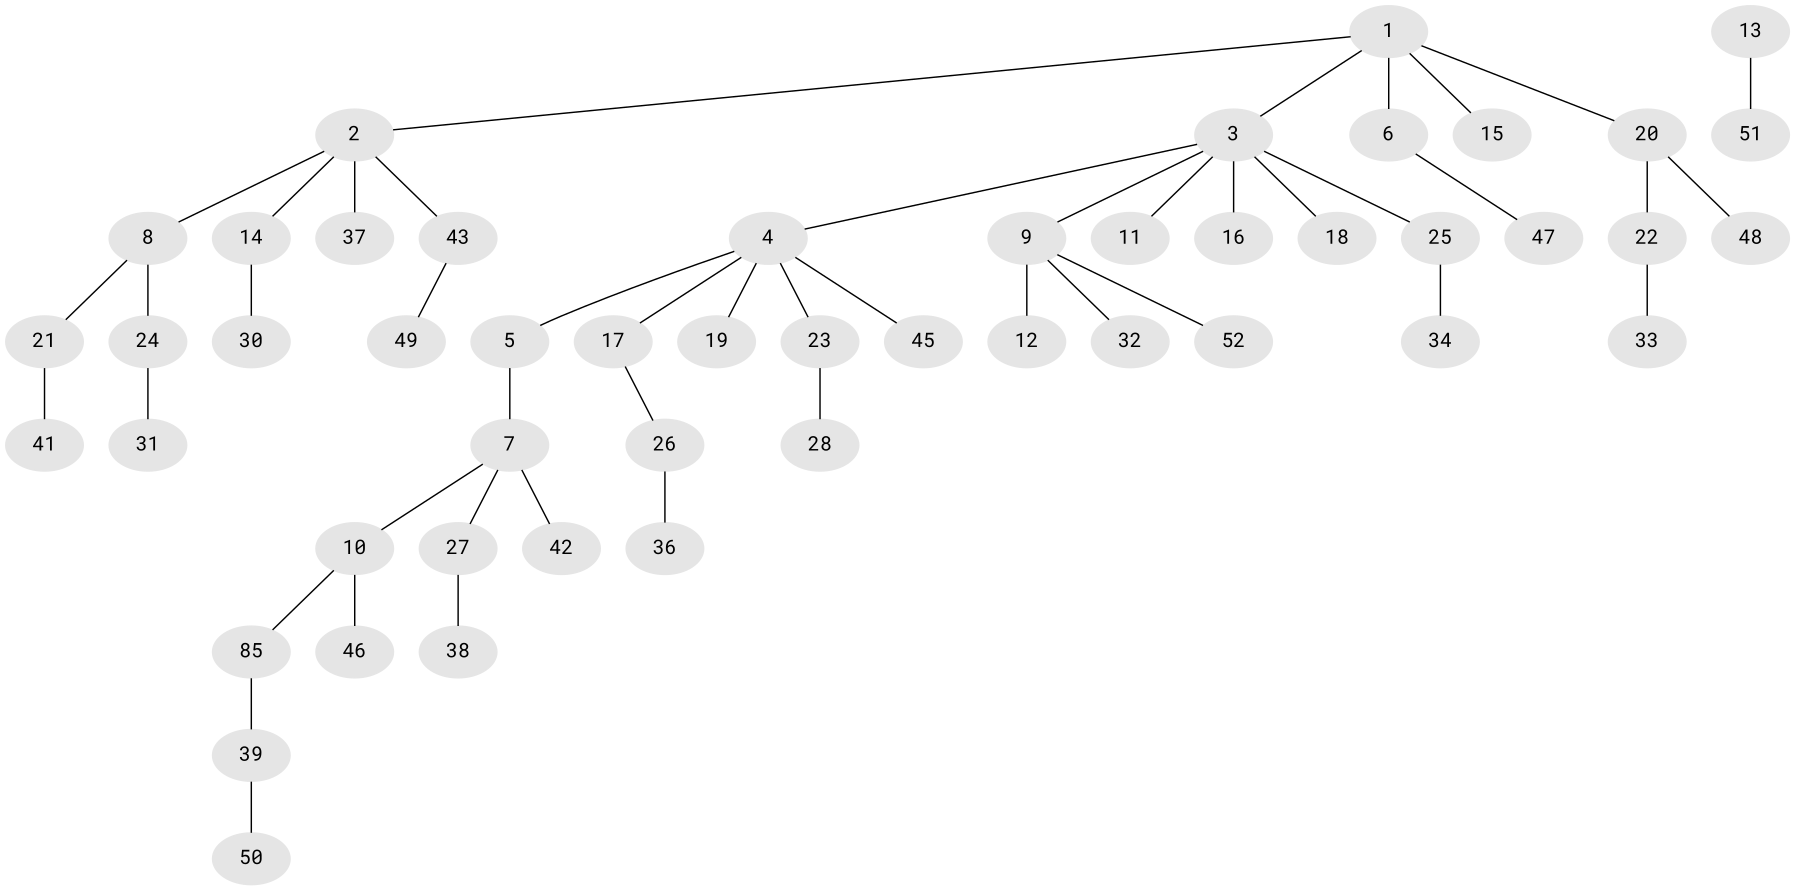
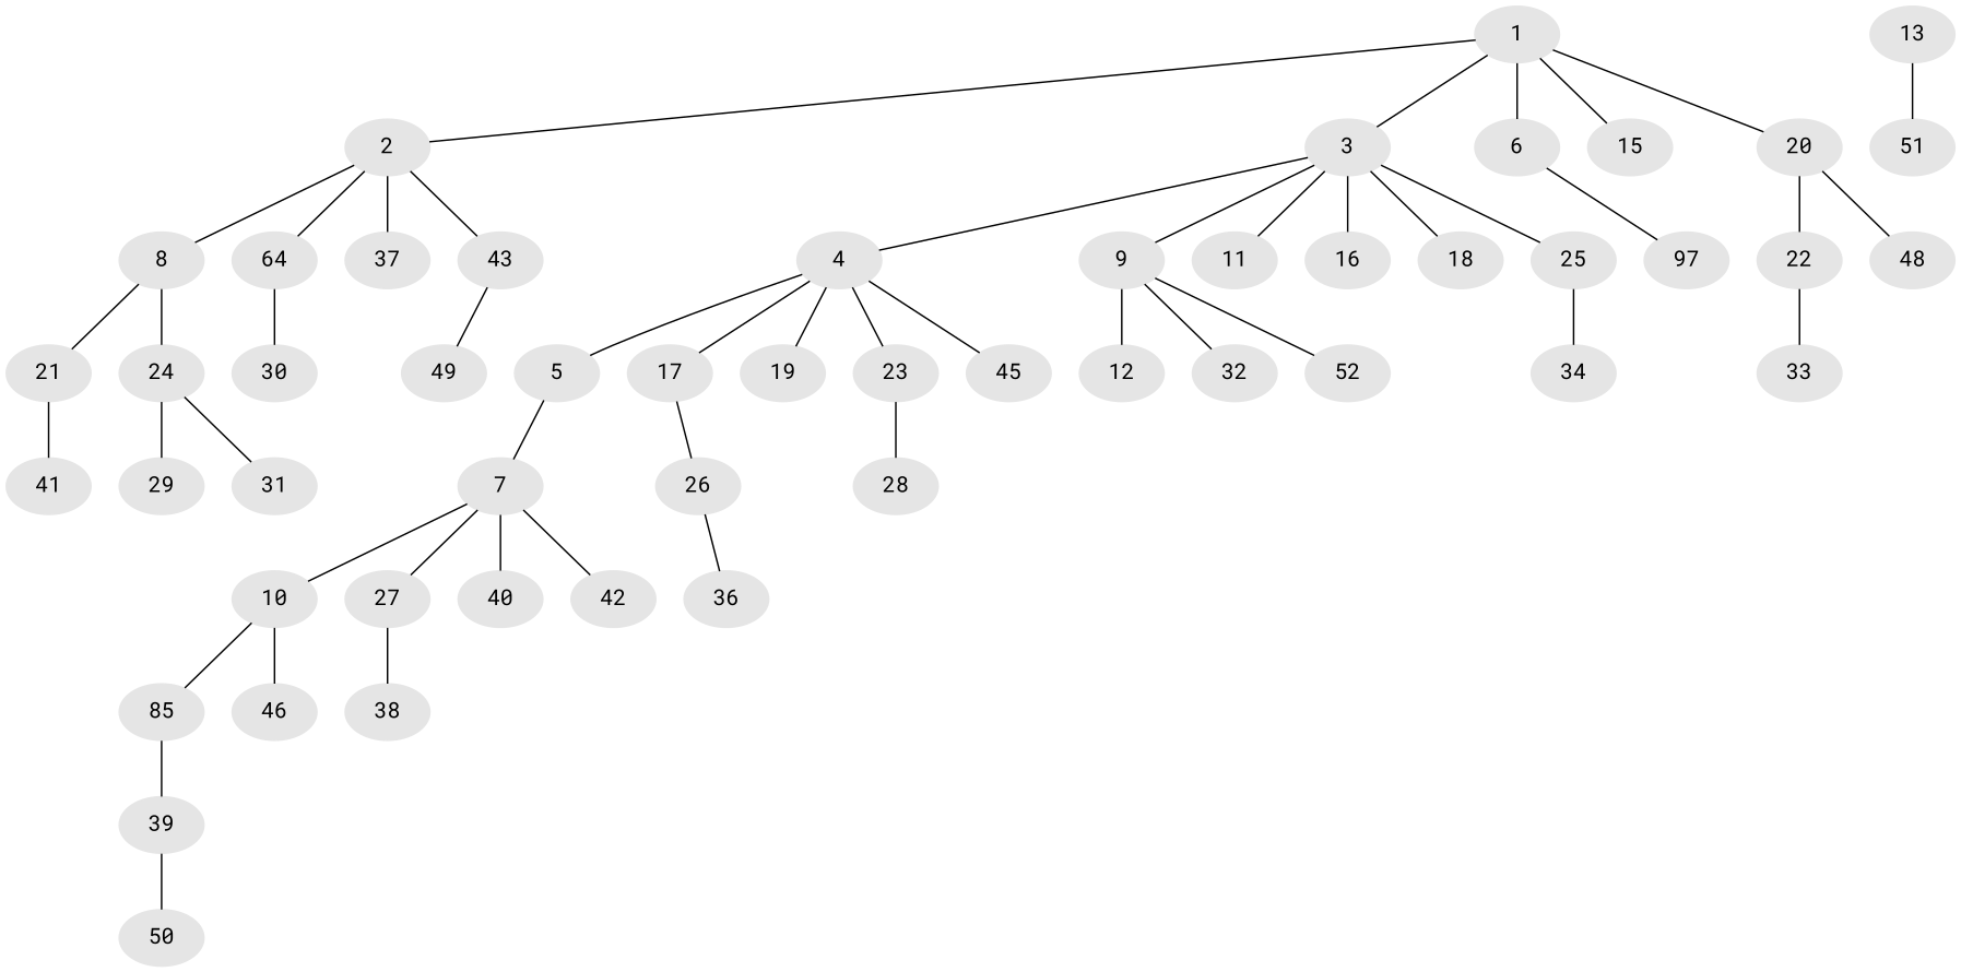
  graph {
    fontname="Roboto Mono"
    node [color=gray90 fontname="Roboto Mono" style=filled]
    edge [fontname="Roboto Mono"]
    1
    2
    3
    6
    15
    20
    8
-   14
+   14 [label=64]
    37
    43
    4
    9
    11
    16
    18
    25
-   47
+   47 [label=97]
    22
    48
    21
    24
    30
    49
    5
    17
    19
    23
    45
    12
    32
    52
    34
    7
    26
    28
    10
    27
+   40
    42
    n40 [label=85]
    46
    38
    13
    51
    41
+   29
    31
    39
    36
    33
    50
    1 -- 2
    1 -- 3
    1 -- 6
    1 -- 15
    1 -- 20
    2 -- 8
    2 -- 14
    2 -- 37
    2 -- 43
    3 -- 4
    3 -- 9
    3 -- 11
    3 -- 16
    3 -- 18
    3 -- 25
    6 -- 47
    20 -- 22
    20 -- 48
    8 -- 21
    8 -- 24
    14 -- 30
    43 -- 49
    4 -- 5
    4 -- 17
    4 -- 19
    4 -- 23
    4 -- 45
    9 -- 12
    9 -- 32
    9 -- 52
    25 -- 34
    22 -- 33
    21 -- 41
+   24 -- 29
    24 -- 31
    5 -- 7
    17 -- 26
    23 -- 28
    7 -- 10
    7 -- 27
+   7 -- 40
    7 -- 42
    26 -- 36
    10 -- n40
    10 -- 46
    27 -- 38
    n40 -- 39
    13 -- 51
    39 -- 50
  }
